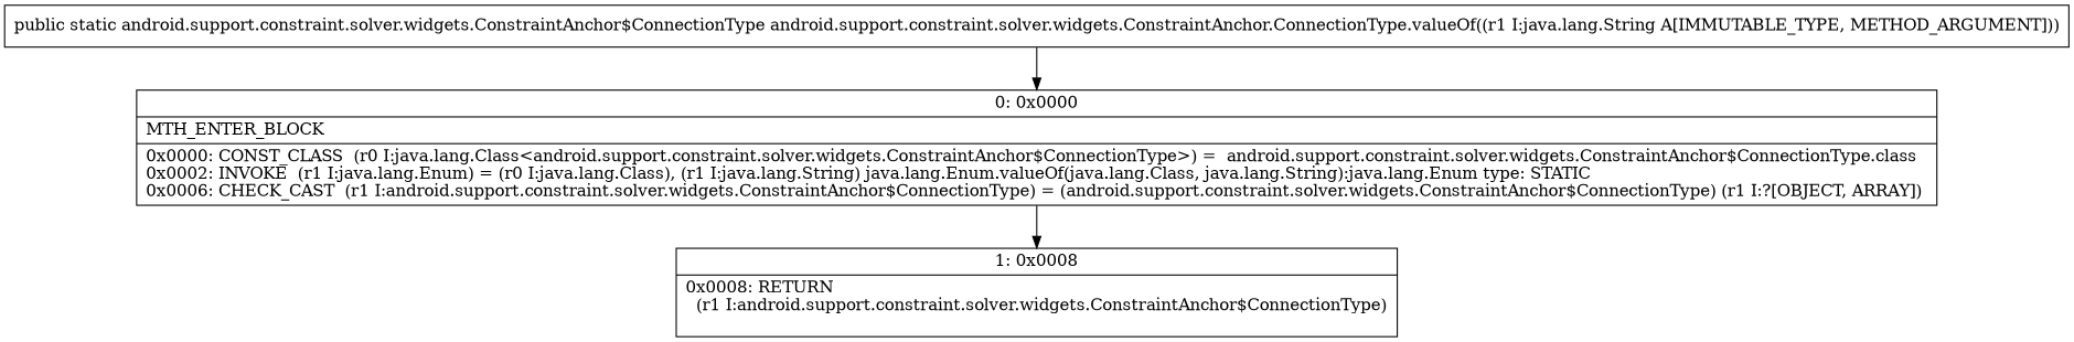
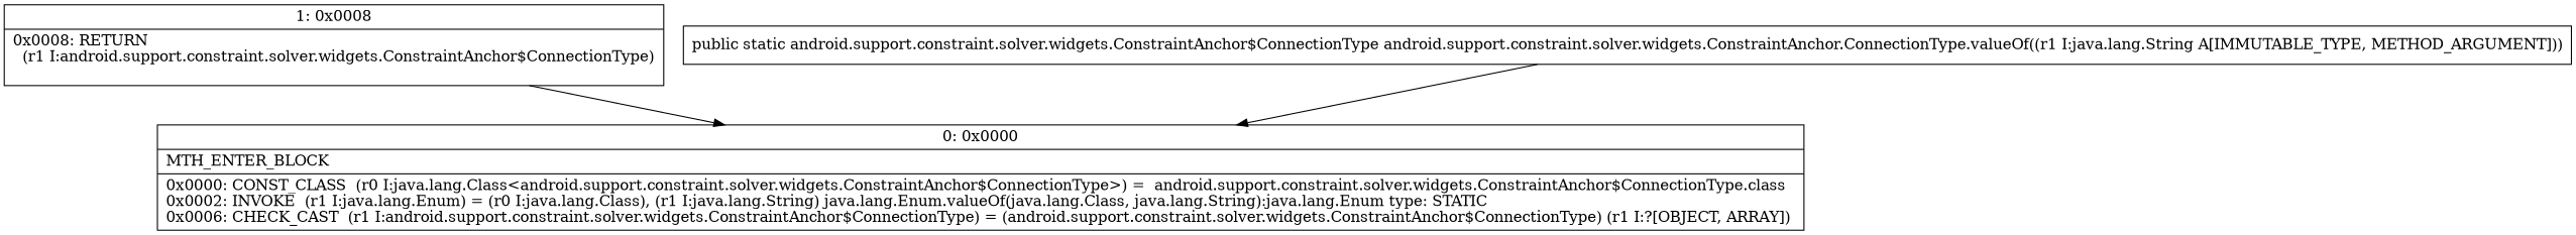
  digraph {
    node [shape=record]
    n1 [label="{0\:\ 0x0000|MTH_ENTER_BLOCK\l|0x0000: CONST_CLASS  (r0 I:java.lang.Class\<android.support.constraint.solver.widgets.ConstraintAnchor$ConnectionType\>) =  android.support.constraint.solver.widgets.ConstraintAnchor$ConnectionType.class \l0x0002: INVOKE  (r1 I:java.lang.Enum) = (r0 I:java.lang.Class), (r1 I:java.lang.String) java.lang.Enum.valueOf(java.lang.Class, java.lang.String):java.lang.Enum type: STATIC \l0x0006: CHECK_CAST  (r1 I:android.support.constraint.solver.widgets.ConstraintAnchor$ConnectionType) = (android.support.constraint.solver.widgets.ConstraintAnchor$ConnectionType) (r1 I:?[OBJECT, ARRAY]) \l}"]
    n2 [label="{1\:\ 0x0008|0x0008: RETURN  \l  (r1 I:android.support.constraint.solver.widgets.ConstraintAnchor$ConnectionType)\l \l}"]
    n3 [label="{public static android.support.constraint.solver.widgets.ConstraintAnchor$ConnectionType android.support.constraint.solver.widgets.ConstraintAnchor.ConnectionType.valueOf((r1 I:java.lang.String A[IMMUTABLE_TYPE, METHOD_ARGUMENT])) }"]
-   n1 -> n2
+   n2 -> n1
    n3 -> n1
  }
